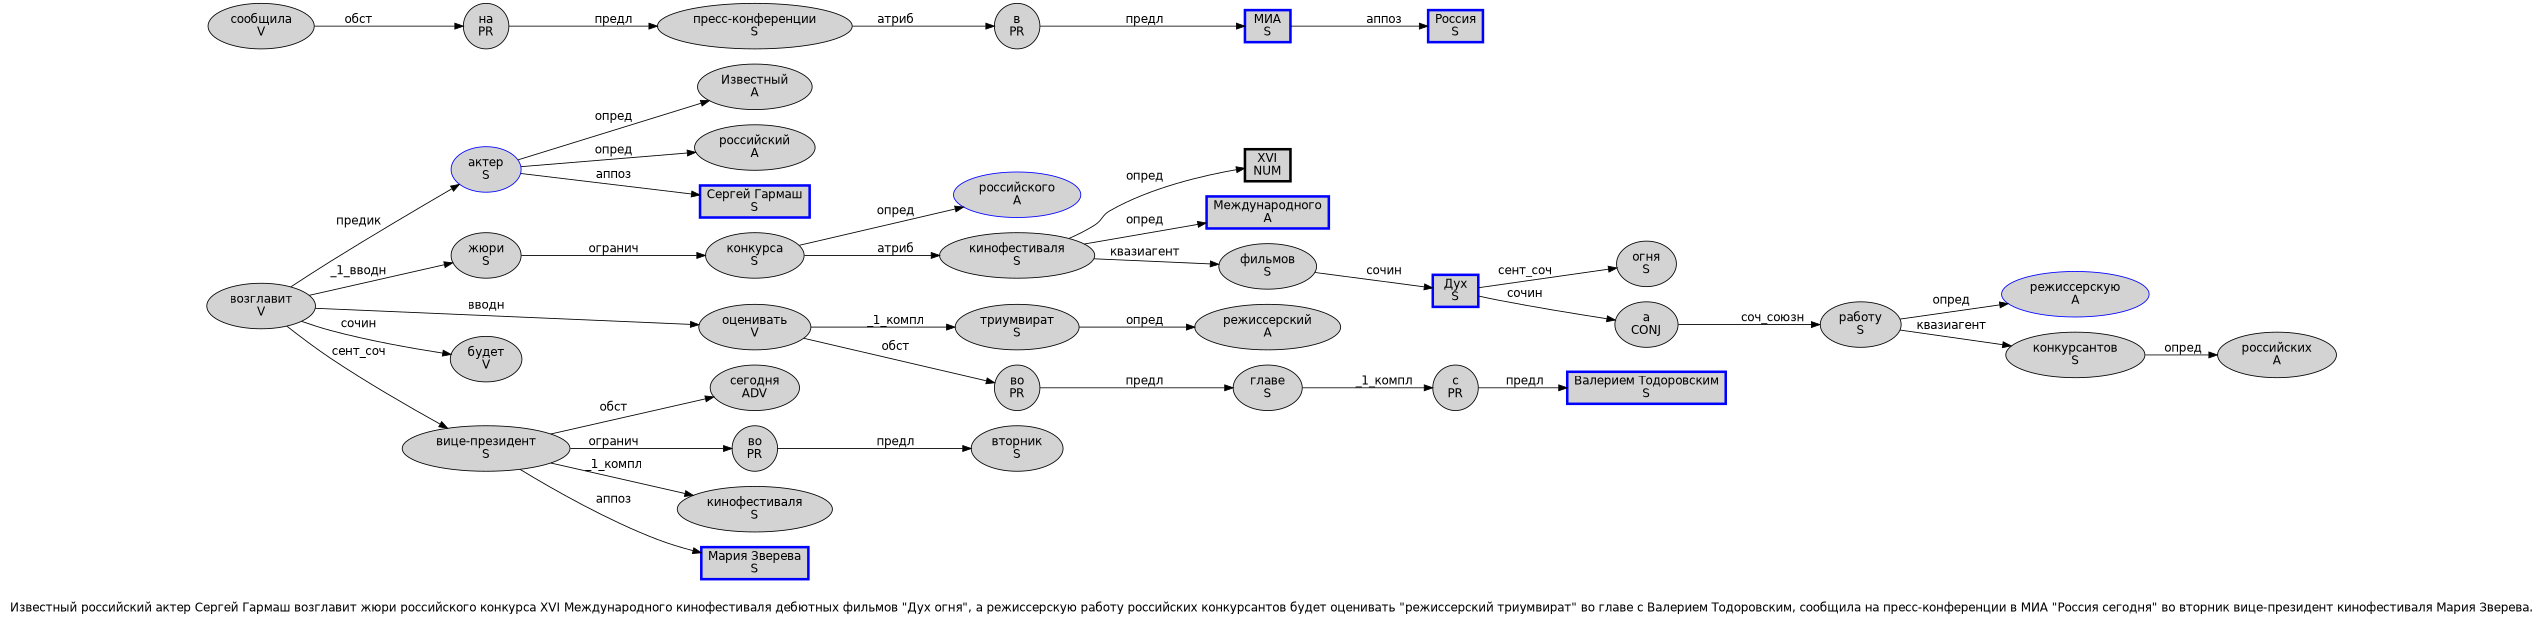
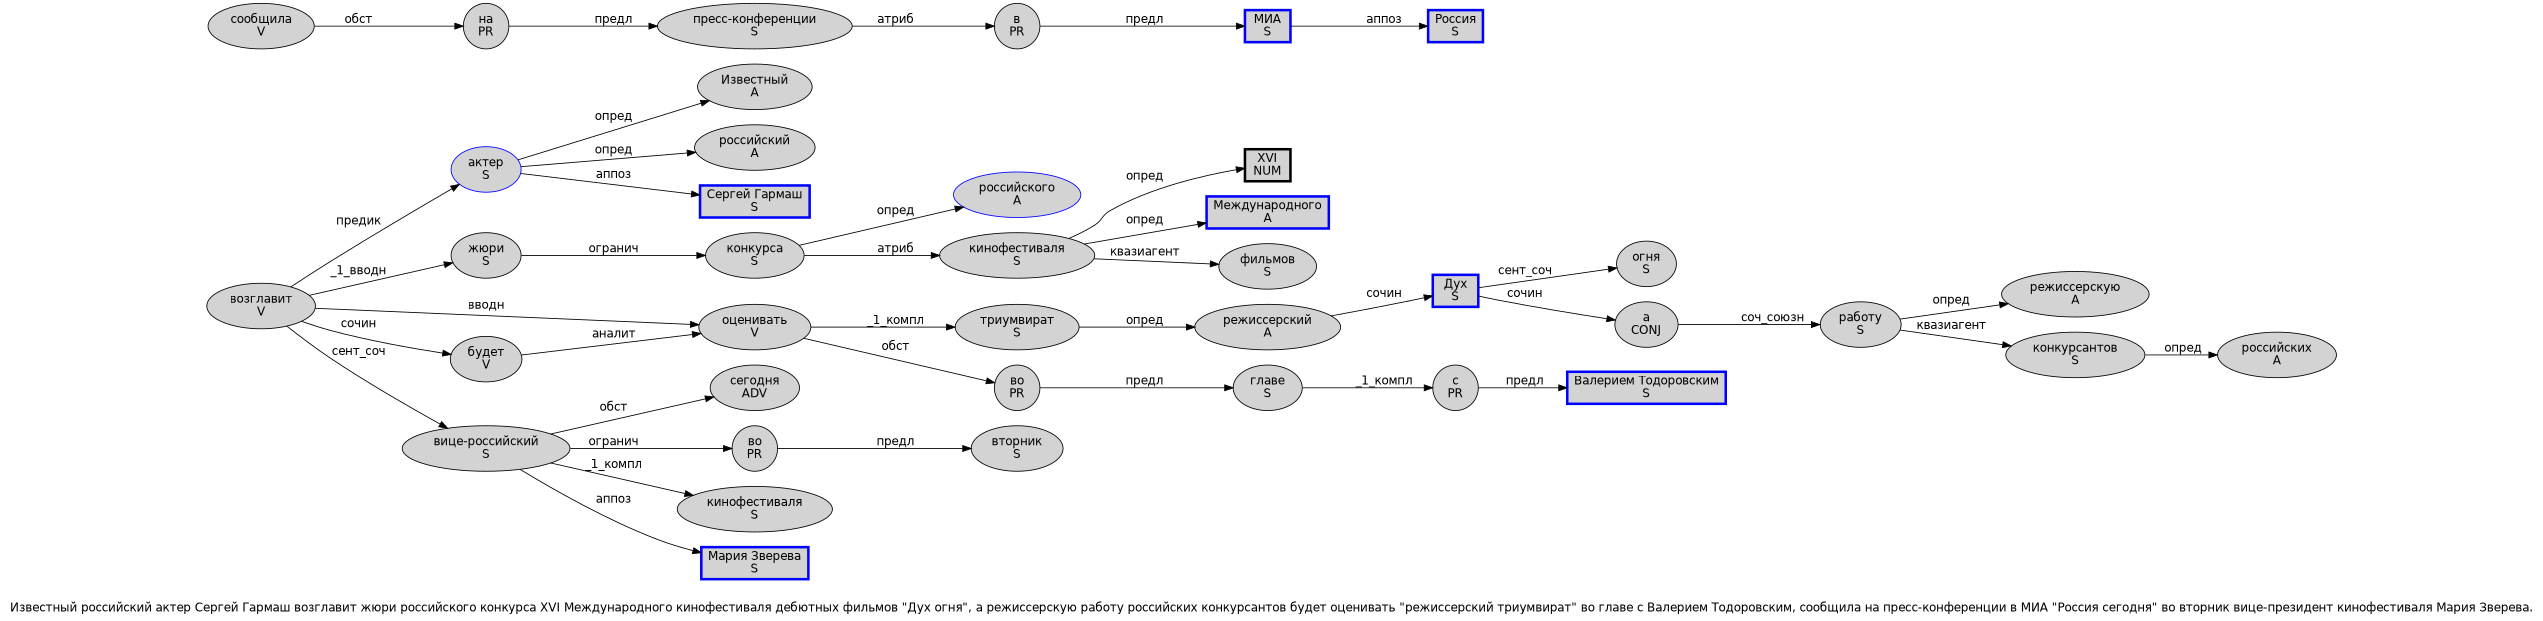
  digraph {
    fontname="DejaVu Sans"
    label="Известный российский актер Сергей Гармаш возглавит жюри российского конкурса XVI Международного кинофестиваля дебютных фильмов \"Дух огня\", а режиссерскую работу российских конкурсантов будет оценивать \"режиссерский триумвират\" во главе с Валерием Тодоровским, сообщила на пресс-конференции в МИА \"Россия сегодня\" во вторник вице-президент кинофестиваля Мария Зверева."
    rankdir=LR
    node [fillcolor=lightgray fontname="DejaVu Sans" penwidth=1 shape=ellipse style=filled]
    edge [fontname="DejaVu Sans"]
    n1 [label="Известный\nA"]
    n2 [label="российский\nA"]
    n3 [color=blue label="актер\nS"]
    n4 [color=blue label="Сергей Гармаш\nS" penwidth=3 shape=box]
    n5 [label="возглавит\nV"]
    n6 [label="жюри\nS"]
    n7 [label="будет\nV"]
-   n8 [label="вице-президент\nS"]
+   n8 [label="вице-российский\nS"]
    n9 [label="оценивать\nV"]
    n10 [label="конкурса\nS"]
    n11 [label="сообщила\nV"]
    n12 [label="на\nPR"]
    n13 [label="сегодня\nADV"]
    n14 [label="во\nPR"]
    n15 [label="кинофестиваля\nS"]
    n16 [color=blue label="Мария Зверева\nS" penwidth=3 shape=box]
    n17 [color=blue label="российского\nA"]
    n18 [label="кинофестиваля\nS"]
    n19 [color=black label="XVI\nNUM" penwidth=3 shape=box]
    n20 [color=blue label="Международного\nA" penwidth=3 shape=box]
    n21 [label="фильмов\nS"]
    n22 [color=blue label="Дух\nS" penwidth=3 shape=box]
    n23 [label="огня\nS"]
    n24 [label="а\nCONJ"]
    n25 [label="работу\nS"]
-   n26 [label="режиссерскую\nA" color=blue]
+   n26 [label="режиссерскую\nA"]
    n27 [label="конкурсантов\nS"]
    n28 [label="российских\nA"]
    n29 [label="триумвират\nS"]
    n30 [label="во\nPR"]
    n31 [label="режиссерский\nA"]
    n32 [label="главе\nS"]
    n33 [label="с\nPR"]
    n34 [color=blue label="Валерием Тодоровским\nS" penwidth=3 shape=box]
    n35 [label="пресс-конференции\nS"]
    n36 [label="в\nPR"]
    n37 [color=blue label="МИА\nS" penwidth=3 shape=box]
    n38 [color=blue label="Россия\nS" penwidth=3 shape=box]
    n39 [label="вторник\nS"]
    n3 -> n1 [label="опред"]
    n3 -> n2 [label="опред"]
    n3 -> n4 [label="аппоз"]
    n5 -> n3 [label="предик"]
    n5 -> n6 [label="_1_вводн"]
    n5 -> n7 [label="сочин"]
    n5 -> n8 [label="сент_соч"]
    n5 -> n9 [label="вводн"]
    n6 -> n10 [label="огранич"]
+   n7 -> n9 [label="аналит"]
    n8 -> n13 [label="обст"]
    n8 -> n14 [label="огранич"]
    n8 -> n15 [label="_1_компл"]
    n8 -> n16 [label="аппоз"]
    n9 -> n29 [label="_1_компл"]
    n9 -> n30 [label="обст"]
    n10 -> n17 [label="опред"]
    n10 -> n18 [label="атриб"]
    n11 -> n12 [label="обст"]
    n12 -> n35 [label="предл"]
    n14 -> n39 [label="предл"]
    n18 -> n19 [label="опред"]
    n18 -> n20 [label="опред"]
    n18 -> n21 [label="квазиагент"]
-   n21 -> n22 [label="сочин"]
+   n31 -> n22 [label="сочин"]
    n22 -> n23 [label="сент_соч"]
    n22 -> n24 [label="сочин"]
    n24 -> n25 [label="соч_союзн"]
    n25 -> n26 [label="опред"]
    n25 -> n27 [label="квазиагент"]
    n27 -> n28 [label="опред"]
    n29 -> n31 [label="опред"]
    n30 -> n32 [label="предл"]
    n32 -> n33 [label="_1_компл"]
    n33 -> n34 [label="предл"]
    n35 -> n36 [label="атриб"]
    n36 -> n37 [label="предл"]
    n37 -> n38 [label="аппоз"]
  }
